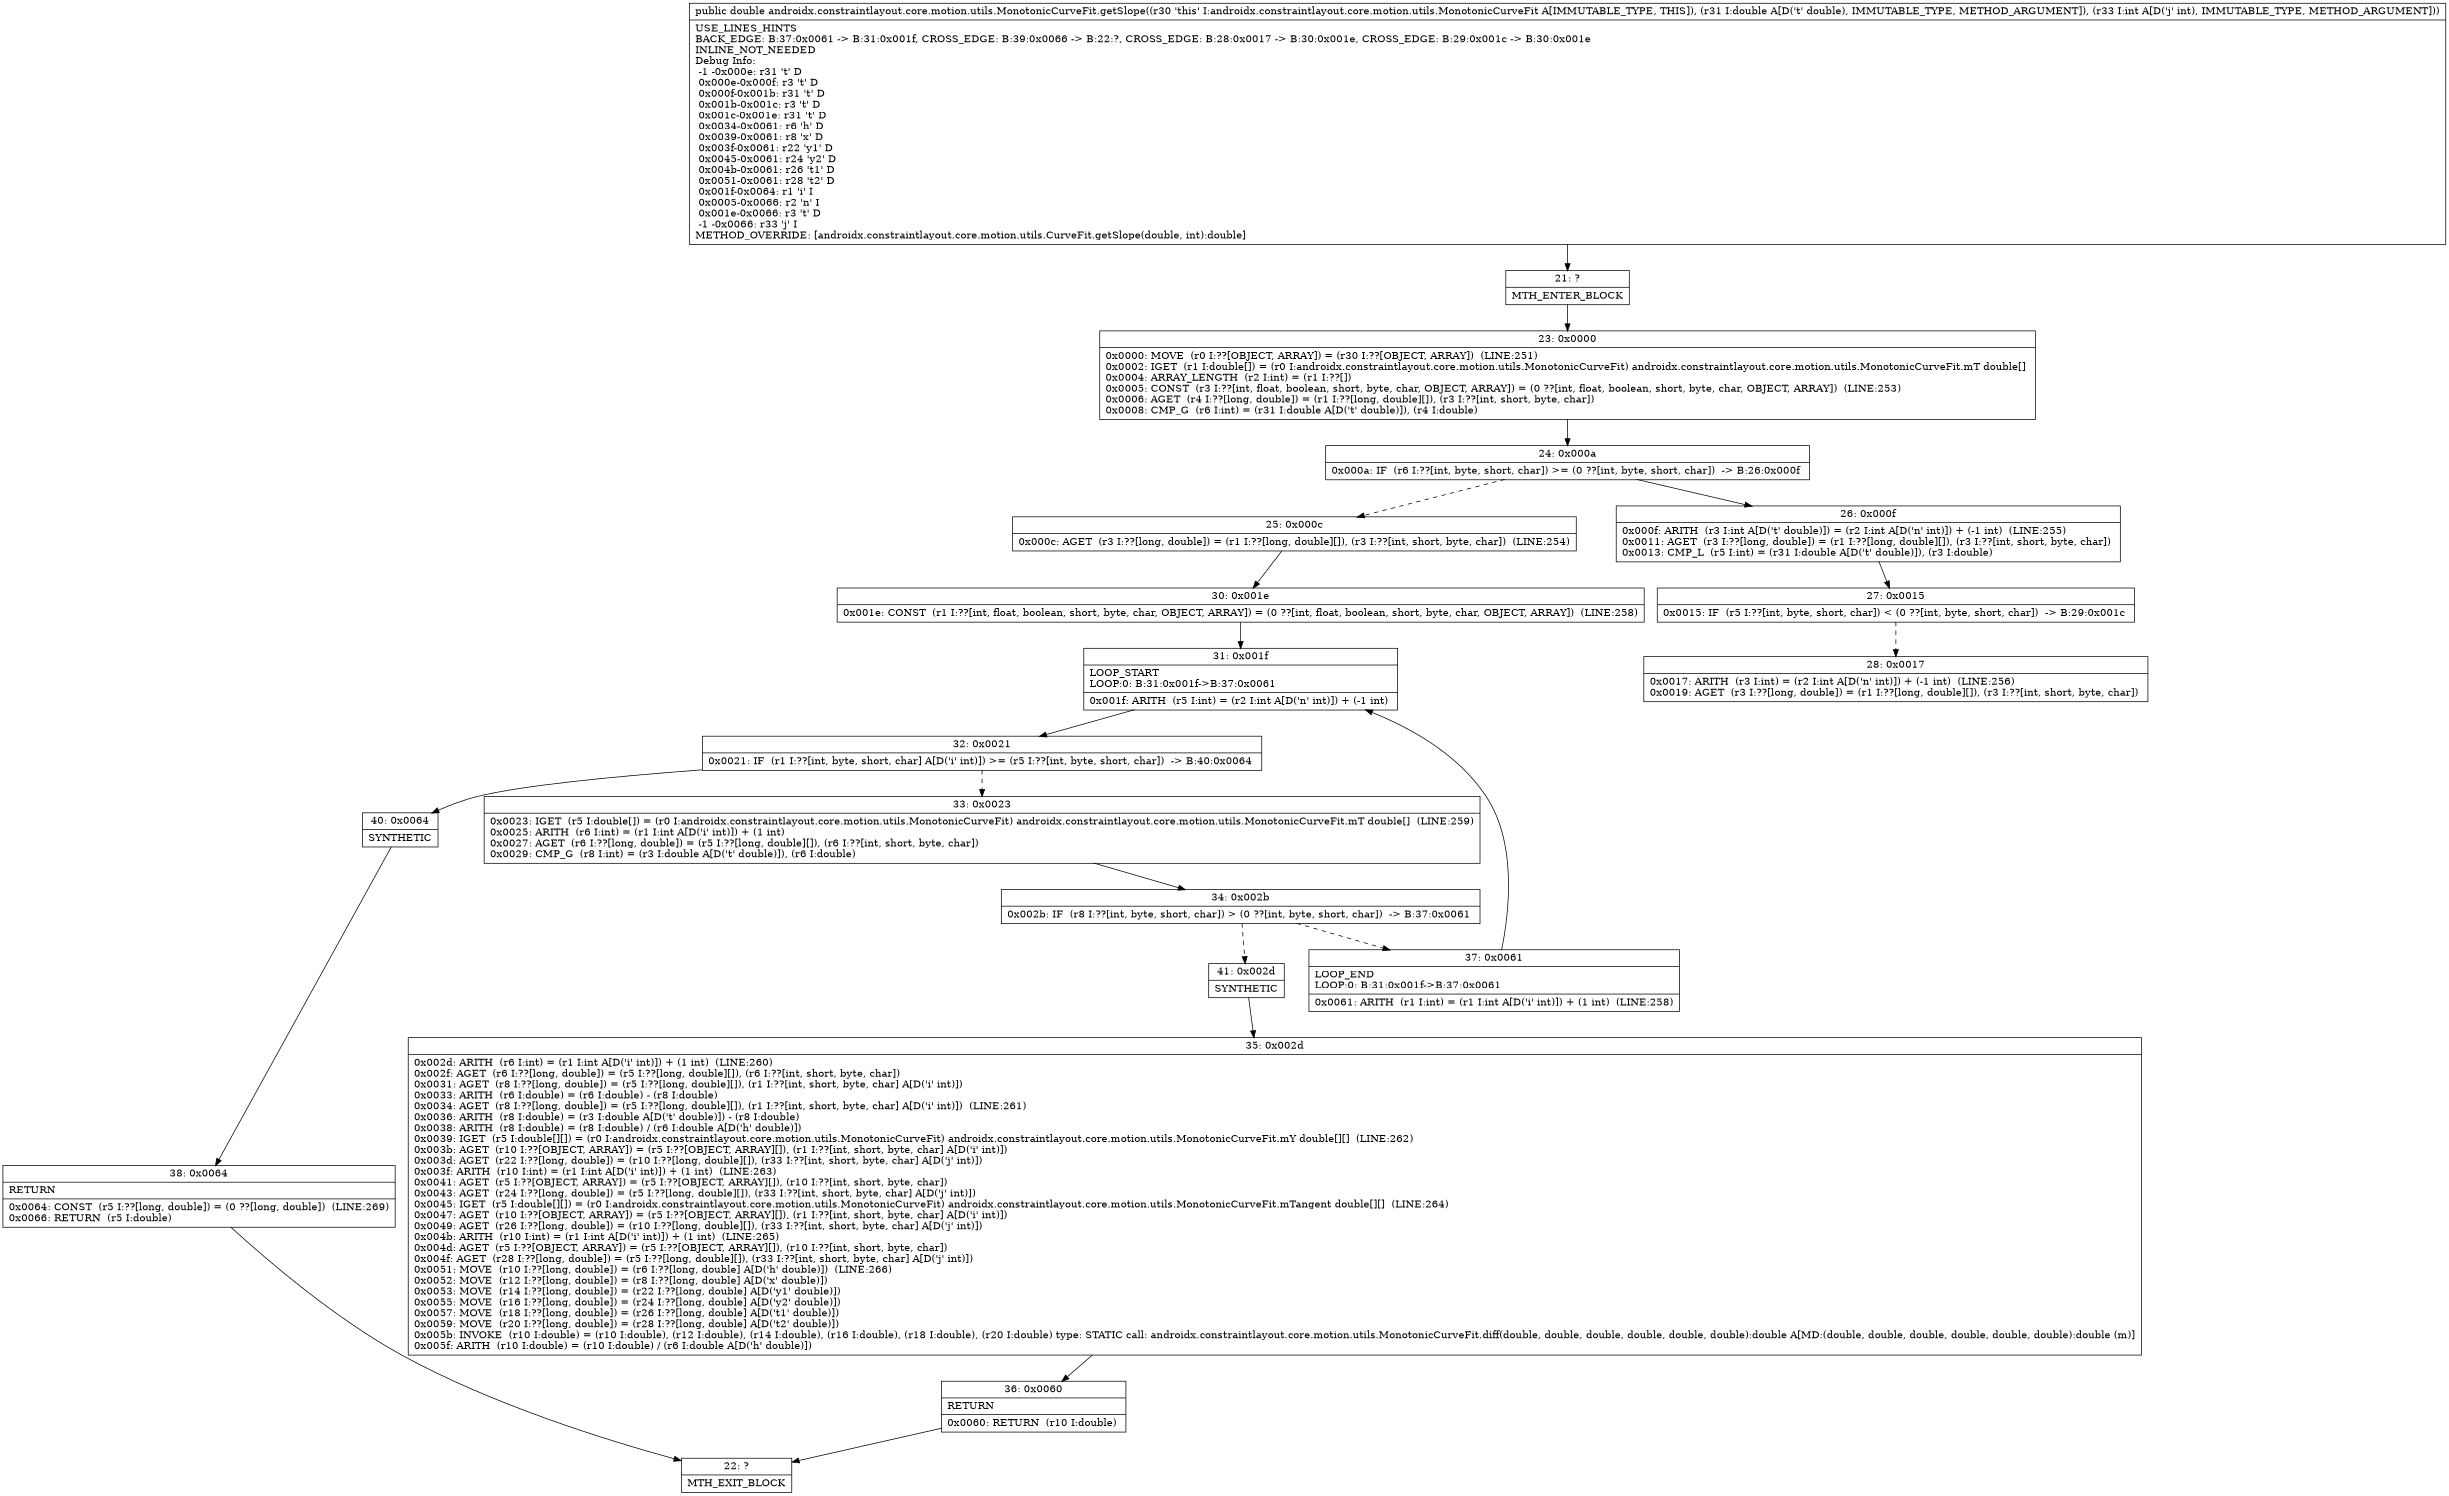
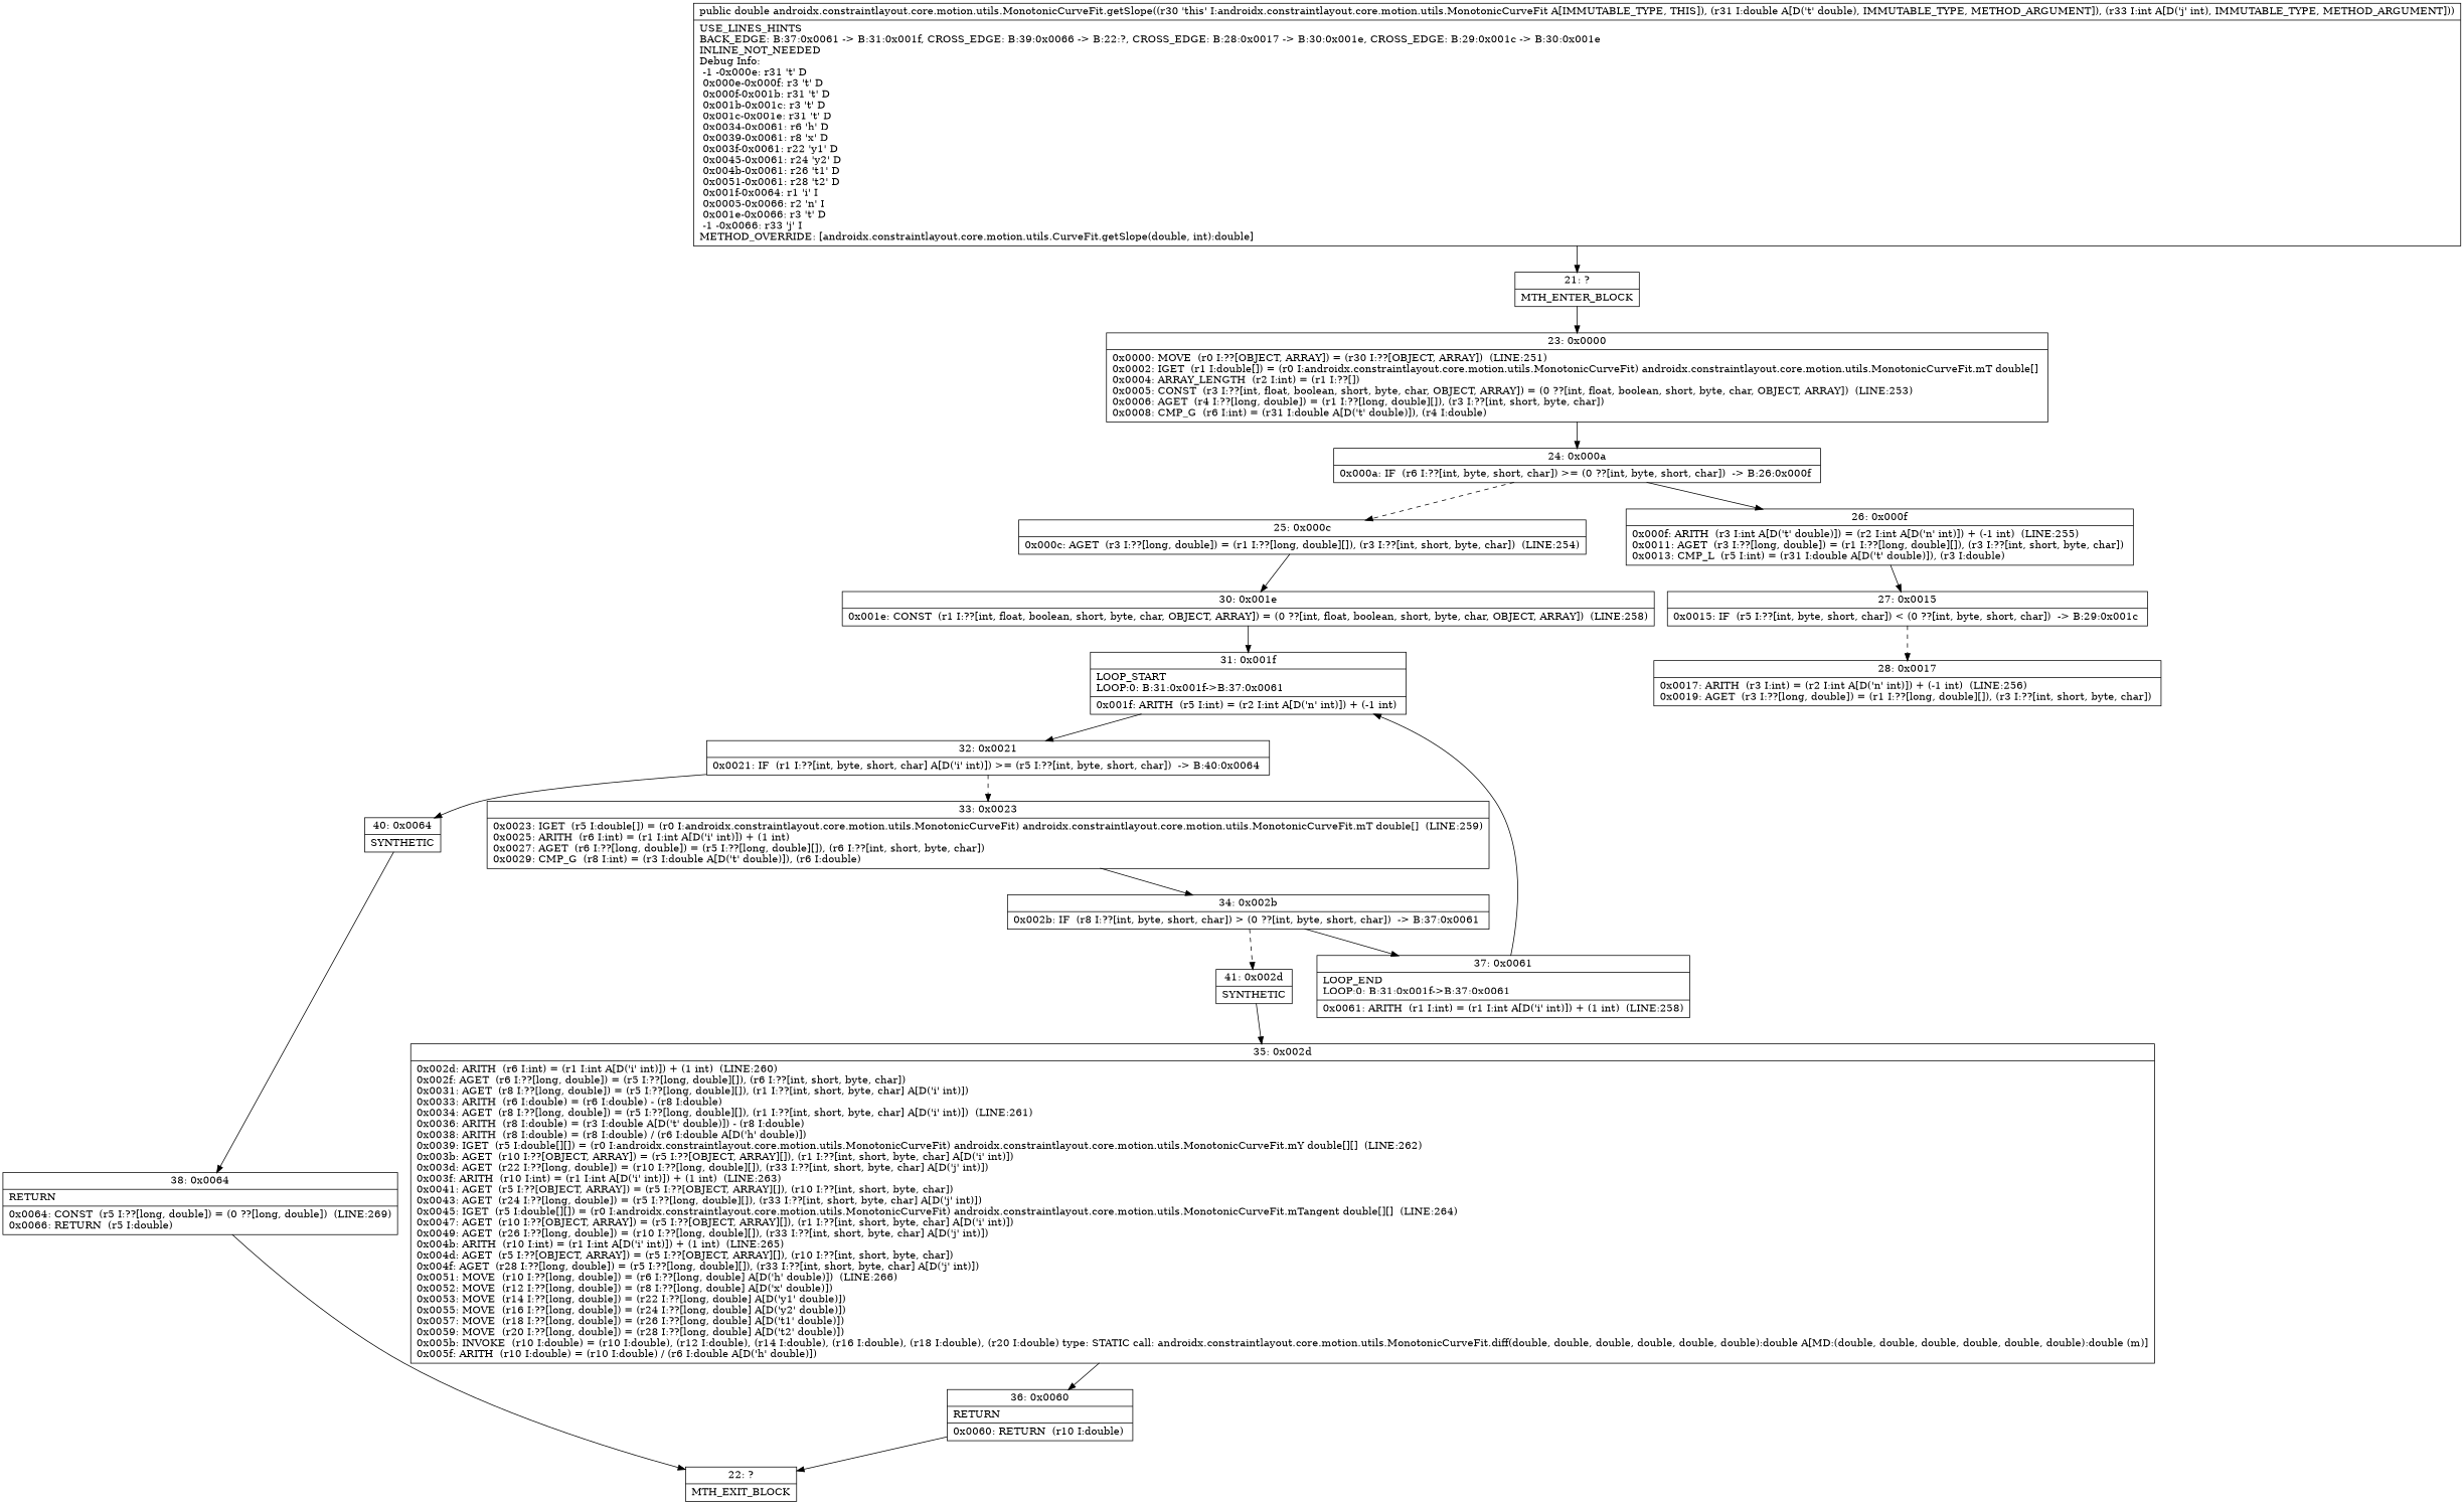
  digraph {
    node [shape=record]
    n1 [label="{21\:\ ?|MTH_ENTER_BLOCK\l}"]
    n2 [label="{23\:\ 0x0000|0x0000: MOVE  (r0 I:??[OBJECT, ARRAY]) = (r30 I:??[OBJECT, ARRAY])  (LINE:251)\l0x0002: IGET  (r1 I:double[]) = (r0 I:androidx.constraintlayout.core.motion.utils.MonotonicCurveFit) androidx.constraintlayout.core.motion.utils.MonotonicCurveFit.mT double[] \l0x0004: ARRAY_LENGTH  (r2 I:int) = (r1 I:??[]) \l0x0005: CONST  (r3 I:??[int, float, boolean, short, byte, char, OBJECT, ARRAY]) = (0 ??[int, float, boolean, short, byte, char, OBJECT, ARRAY])  (LINE:253)\l0x0006: AGET  (r4 I:??[long, double]) = (r1 I:??[long, double][]), (r3 I:??[int, short, byte, char]) \l0x0008: CMP_G  (r6 I:int) = (r31 I:double A[D('t' double)]), (r4 I:double) \l}"]
    n3 [label="{24\:\ 0x000a|0x000a: IF  (r6 I:??[int, byte, short, char]) \>= (0 ??[int, byte, short, char])  \-\> B:26:0x000f \l}"]
    n4 [label="{25\:\ 0x000c|0x000c: AGET  (r3 I:??[long, double]) = (r1 I:??[long, double][]), (r3 I:??[int, short, byte, char])  (LINE:254)\l}"]
    n5 [label="{26\:\ 0x000f|0x000f: ARITH  (r3 I:int A[D('t' double)]) = (r2 I:int A[D('n' int)]) + (\-1 int)  (LINE:255)\l0x0011: AGET  (r3 I:??[long, double]) = (r1 I:??[long, double][]), (r3 I:??[int, short, byte, char]) \l0x0013: CMP_L  (r5 I:int) = (r31 I:double A[D('t' double)]), (r3 I:double) \l}"]
    n6 [label="{30\:\ 0x001e|0x001e: CONST  (r1 I:??[int, float, boolean, short, byte, char, OBJECT, ARRAY]) = (0 ??[int, float, boolean, short, byte, char, OBJECT, ARRAY])  (LINE:258)\l}"]
    n7 [label="{27\:\ 0x0015|0x0015: IF  (r5 I:??[int, byte, short, char]) \< (0 ??[int, byte, short, char])  \-\> B:29:0x001c \l}"]
    n8 [label="{31\:\ 0x001f|LOOP_START\lLOOP:0: B:31:0x001f\-\>B:37:0x0061\l|0x001f: ARITH  (r5 I:int) = (r2 I:int A[D('n' int)]) + (\-1 int) \l}"]
    n9 [label="{32\:\ 0x0021|0x0021: IF  (r1 I:??[int, byte, short, char] A[D('i' int)]) \>= (r5 I:??[int, byte, short, char])  \-\> B:40:0x0064 \l}"]
    n10 [label="{33\:\ 0x0023|0x0023: IGET  (r5 I:double[]) = (r0 I:androidx.constraintlayout.core.motion.utils.MonotonicCurveFit) androidx.constraintlayout.core.motion.utils.MonotonicCurveFit.mT double[]  (LINE:259)\l0x0025: ARITH  (r6 I:int) = (r1 I:int A[D('i' int)]) + (1 int) \l0x0027: AGET  (r6 I:??[long, double]) = (r5 I:??[long, double][]), (r6 I:??[int, short, byte, char]) \l0x0029: CMP_G  (r8 I:int) = (r3 I:double A[D('t' double)]), (r6 I:double) \l}"]
    n11 [label="{40\:\ 0x0064|SYNTHETIC\l}"]
    n12 [label="{34\:\ 0x002b|0x002b: IF  (r8 I:??[int, byte, short, char]) \> (0 ??[int, byte, short, char])  \-\> B:37:0x0061 \l}"]
    n13 [label="{38\:\ 0x0064|RETURN\l|0x0064: CONST  (r5 I:??[long, double]) = (0 ??[long, double])  (LINE:269)\l0x0066: RETURN  (r5 I:double) \l}"]
    n14 [label="{37\:\ 0x0061|LOOP_END\lLOOP:0: B:31:0x001f\-\>B:37:0x0061\l|0x0061: ARITH  (r1 I:int) = (r1 I:int A[D('i' int)]) + (1 int)  (LINE:258)\l}"]
    n15 [label="{41\:\ 0x002d|SYNTHETIC\l}"]
    n16 [label="{35\:\ 0x002d|0x002d: ARITH  (r6 I:int) = (r1 I:int A[D('i' int)]) + (1 int)  (LINE:260)\l0x002f: AGET  (r6 I:??[long, double]) = (r5 I:??[long, double][]), (r6 I:??[int, short, byte, char]) \l0x0031: AGET  (r8 I:??[long, double]) = (r5 I:??[long, double][]), (r1 I:??[int, short, byte, char] A[D('i' int)]) \l0x0033: ARITH  (r6 I:double) = (r6 I:double) \- (r8 I:double) \l0x0034: AGET  (r8 I:??[long, double]) = (r5 I:??[long, double][]), (r1 I:??[int, short, byte, char] A[D('i' int)])  (LINE:261)\l0x0036: ARITH  (r8 I:double) = (r3 I:double A[D('t' double)]) \- (r8 I:double) \l0x0038: ARITH  (r8 I:double) = (r8 I:double) \/ (r6 I:double A[D('h' double)]) \l0x0039: IGET  (r5 I:double[][]) = (r0 I:androidx.constraintlayout.core.motion.utils.MonotonicCurveFit) androidx.constraintlayout.core.motion.utils.MonotonicCurveFit.mY double[][]  (LINE:262)\l0x003b: AGET  (r10 I:??[OBJECT, ARRAY]) = (r5 I:??[OBJECT, ARRAY][]), (r1 I:??[int, short, byte, char] A[D('i' int)]) \l0x003d: AGET  (r22 I:??[long, double]) = (r10 I:??[long, double][]), (r33 I:??[int, short, byte, char] A[D('j' int)]) \l0x003f: ARITH  (r10 I:int) = (r1 I:int A[D('i' int)]) + (1 int)  (LINE:263)\l0x0041: AGET  (r5 I:??[OBJECT, ARRAY]) = (r5 I:??[OBJECT, ARRAY][]), (r10 I:??[int, short, byte, char]) \l0x0043: AGET  (r24 I:??[long, double]) = (r5 I:??[long, double][]), (r33 I:??[int, short, byte, char] A[D('j' int)]) \l0x0045: IGET  (r5 I:double[][]) = (r0 I:androidx.constraintlayout.core.motion.utils.MonotonicCurveFit) androidx.constraintlayout.core.motion.utils.MonotonicCurveFit.mTangent double[][]  (LINE:264)\l0x0047: AGET  (r10 I:??[OBJECT, ARRAY]) = (r5 I:??[OBJECT, ARRAY][]), (r1 I:??[int, short, byte, char] A[D('i' int)]) \l0x0049: AGET  (r26 I:??[long, double]) = (r10 I:??[long, double][]), (r33 I:??[int, short, byte, char] A[D('j' int)]) \l0x004b: ARITH  (r10 I:int) = (r1 I:int A[D('i' int)]) + (1 int)  (LINE:265)\l0x004d: AGET  (r5 I:??[OBJECT, ARRAY]) = (r5 I:??[OBJECT, ARRAY][]), (r10 I:??[int, short, byte, char]) \l0x004f: AGET  (r28 I:??[long, double]) = (r5 I:??[long, double][]), (r33 I:??[int, short, byte, char] A[D('j' int)]) \l0x0051: MOVE  (r10 I:??[long, double]) = (r6 I:??[long, double] A[D('h' double)])  (LINE:266)\l0x0052: MOVE  (r12 I:??[long, double]) = (r8 I:??[long, double] A[D('x' double)]) \l0x0053: MOVE  (r14 I:??[long, double]) = (r22 I:??[long, double] A[D('y1' double)]) \l0x0055: MOVE  (r16 I:??[long, double]) = (r24 I:??[long, double] A[D('y2' double)]) \l0x0057: MOVE  (r18 I:??[long, double]) = (r26 I:??[long, double] A[D('t1' double)]) \l0x0059: MOVE  (r20 I:??[long, double]) = (r28 I:??[long, double] A[D('t2' double)]) \l0x005b: INVOKE  (r10 I:double) = (r10 I:double), (r12 I:double), (r14 I:double), (r16 I:double), (r18 I:double), (r20 I:double) type: STATIC call: androidx.constraintlayout.core.motion.utils.MonotonicCurveFit.diff(double, double, double, double, double, double):double A[MD:(double, double, double, double, double, double):double (m)]\l0x005f: ARITH  (r10 I:double) = (r10 I:double) \/ (r6 I:double A[D('h' double)]) \l}"]
    n17 [label="{36\:\ 0x0060|RETURN\l|0x0060: RETURN  (r10 I:double) \l}"]
    n18 [label="{22\:\ ?|MTH_EXIT_BLOCK\l}"]
    n19 [label="{28\:\ 0x0017|0x0017: ARITH  (r3 I:int) = (r2 I:int A[D('n' int)]) + (\-1 int)  (LINE:256)\l0x0019: AGET  (r3 I:??[long, double]) = (r1 I:??[long, double][]), (r3 I:??[int, short, byte, char]) \l}"]
    n20 [label="{public double androidx.constraintlayout.core.motion.utils.MonotonicCurveFit.getSlope((r30 'this' I:androidx.constraintlayout.core.motion.utils.MonotonicCurveFit A[IMMUTABLE_TYPE, THIS]), (r31 I:double A[D('t' double), IMMUTABLE_TYPE, METHOD_ARGUMENT]), (r33 I:int A[D('j' int), IMMUTABLE_TYPE, METHOD_ARGUMENT]))  | USE_LINES_HINTS\lBACK_EDGE: B:37:0x0061 \-\> B:31:0x001f, CROSS_EDGE: B:39:0x0066 \-\> B:22:?, CROSS_EDGE: B:28:0x0017 \-\> B:30:0x001e, CROSS_EDGE: B:29:0x001c \-\> B:30:0x001e\lINLINE_NOT_NEEDED\lDebug Info:\l  \-1 \-0x000e: r31 't' D\l  0x000e\-0x000f: r3 't' D\l  0x000f\-0x001b: r31 't' D\l  0x001b\-0x001c: r3 't' D\l  0x001c\-0x001e: r31 't' D\l  0x0034\-0x0061: r6 'h' D\l  0x0039\-0x0061: r8 'x' D\l  0x003f\-0x0061: r22 'y1' D\l  0x0045\-0x0061: r24 'y2' D\l  0x004b\-0x0061: r26 't1' D\l  0x0051\-0x0061: r28 't2' D\l  0x001f\-0x0064: r1 'i' I\l  0x0005\-0x0066: r2 'n' I\l  0x001e\-0x0066: r3 't' D\l  \-1 \-0x0066: r33 'j' I\lMETHOD_OVERRIDE: [androidx.constraintlayout.core.motion.utils.CurveFit.getSlope(double, int):double]\l}"]
    n1 -> n2
    n2 -> n3
    n3 -> n4 [style=dashed]
    n3 -> n5
    n4 -> n6
    n5 -> n7
    n6 -> n8
    n7 -> n19 [style=dashed]
    n8 -> n9
    n9 -> n10 [style=dashed]
    n9 -> n11
    n10 -> n12
    n11 -> n13
-   n12 -> n14 [style=dashed]
+   n12 -> n14
    n12 -> n15 [style=dashed]
    n13 -> n18
    n14 -> n8
    n15 -> n16
    n16 -> n17
    n17 -> n18
    n20 -> n1
  }
